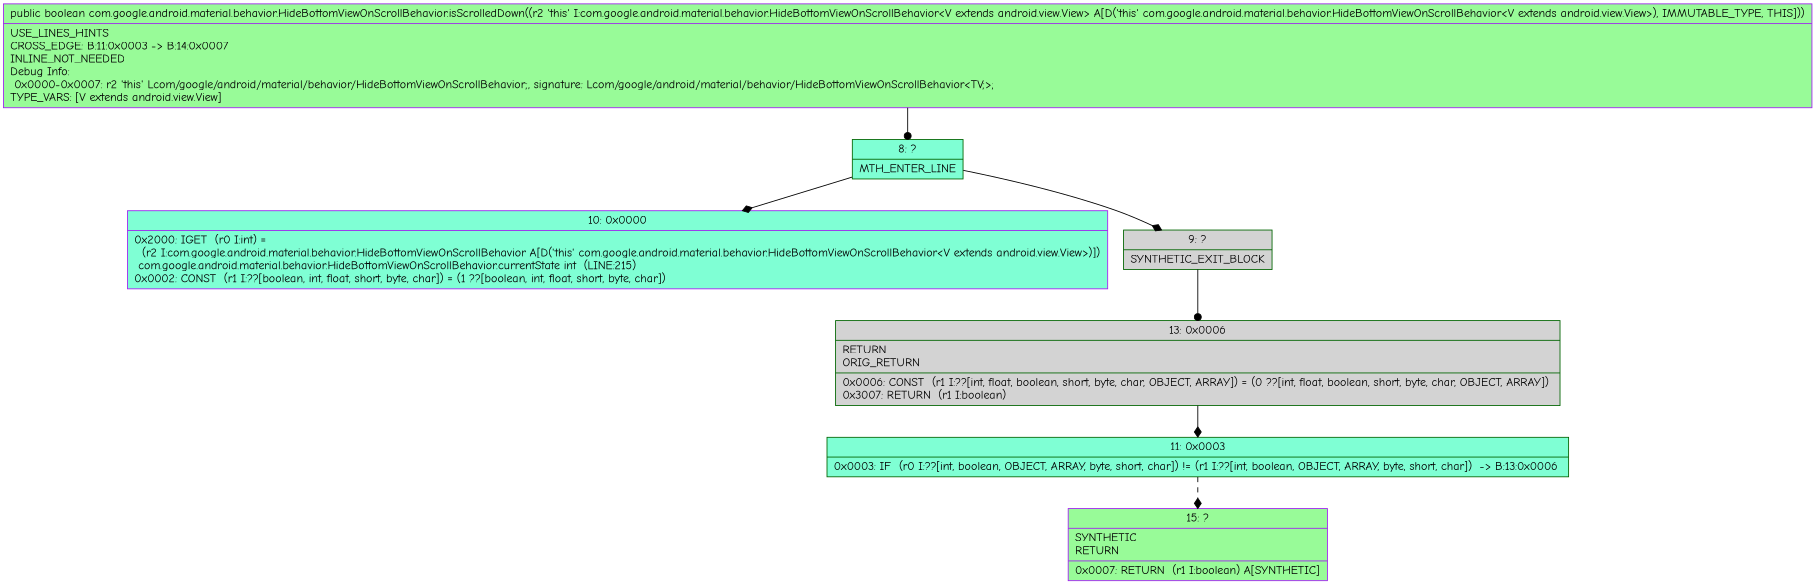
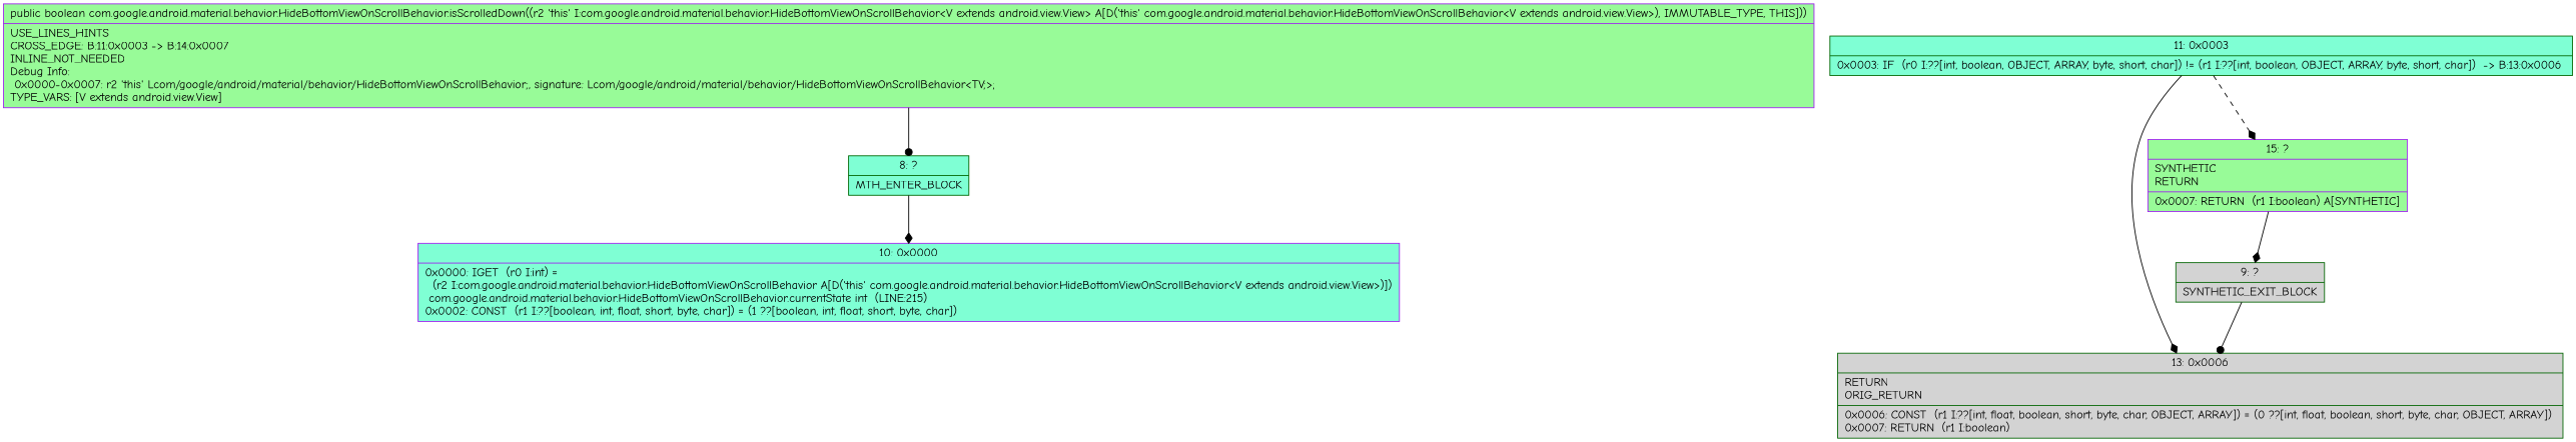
  digraph {
    fontname="Comic Neue"
    node [color=darkgreen fillcolor=aquamarine fontname="Comic Neue" shape=record style=filled]
    edge [arrowhead=diamond fontname="Comic Neue"]
-   n1 [label="{8\:\ ?|MTH_ENTER_LINE\l}"]
-   n2 [color=purple label="{10\:\ 0x0000|0x2000: IGET  (r0 I:int) = \l  (r2 I:com.google.android.material.behavior.HideBottomViewOnScrollBehavior A[D('this' com.google.android.material.behavior.HideBottomViewOnScrollBehavior\<V extends android.view.View\>)])\l com.google.android.material.behavior.HideBottomViewOnScrollBehavior.currentState int  (LINE:215)\l0x0002: CONST  (r1 I:??[boolean, int, float, short, byte, char]) = (1 ??[boolean, int, float, short, byte, char]) \l}"]
+   n1 [label="{8\:\ ?|MTH_ENTER_BLOCK\l}"]
+   n2 [color=purple label="{10\:\ 0x0000|0x0000: IGET  (r0 I:int) = \l  (r2 I:com.google.android.material.behavior.HideBottomViewOnScrollBehavior A[D('this' com.google.android.material.behavior.HideBottomViewOnScrollBehavior\<V extends android.view.View\>)])\l com.google.android.material.behavior.HideBottomViewOnScrollBehavior.currentState int  (LINE:215)\l0x0002: CONST  (r1 I:??[boolean, int, float, short, byte, char]) = (1 ??[boolean, int, float, short, byte, char]) \l}"]
    n3 [label="{11\:\ 0x0003|0x0003: IF  (r0 I:??[int, boolean, OBJECT, ARRAY, byte, short, char]) != (r1 I:??[int, boolean, OBJECT, ARRAY, byte, short, char])  \-\> B:13:0x0006 \l}"]
-   n4 [fillcolor=lightgrey label="{13\:\ 0x0006|RETURN\lORIG_RETURN\l|0x0006: CONST  (r1 I:??[int, float, boolean, short, byte, char, OBJECT, ARRAY]) = (0 ??[int, float, boolean, short, byte, char, OBJECT, ARRAY]) \l0x3007: RETURN  (r1 I:boolean) \l}"]
+   n4 [fillcolor=lightgrey label="{13\:\ 0x0006|RETURN\lORIG_RETURN\l|0x0006: CONST  (r1 I:??[int, float, boolean, short, byte, char, OBJECT, ARRAY]) = (0 ??[int, float, boolean, short, byte, char, OBJECT, ARRAY]) \l0x0007: RETURN  (r1 I:boolean) \l}"]
    n5 [color=purple fillcolor=palegreen label="{15\:\ ?|SYNTHETIC\lRETURN\l|0x0007: RETURN  (r1 I:boolean) A[SYNTHETIC]\l}"]
    n6 [fillcolor=lightgrey label="{9\:\ ?|SYNTHETIC_EXIT_BLOCK\l}"]
    n7 [color=purple fillcolor=palegreen label="{public boolean com.google.android.material.behavior.HideBottomViewOnScrollBehavior.isScrolledDown((r2 'this' I:com.google.android.material.behavior.HideBottomViewOnScrollBehavior\<V extends android.view.View\> A[D('this' com.google.android.material.behavior.HideBottomViewOnScrollBehavior\<V extends android.view.View\>), IMMUTABLE_TYPE, THIS]))  | USE_LINES_HINTS\lCROSS_EDGE: B:11:0x0003 \-\> B:14:0x0007\lINLINE_NOT_NEEDED\lDebug Info:\l  0x0000\-0x0007: r2 'this' Lcom\/google\/android\/material\/behavior\/HideBottomViewOnScrollBehavior;, signature: Lcom\/google\/android\/material\/behavior\/HideBottomViewOnScrollBehavior\<TV;\>;\lTYPE_VARS: [V extends android.view.View]\l}"]
    n1 -> n2
-   n4 -> n3
+   n3 -> n4
    n3 -> n5 [style=dashed]
-   n1 -> n6
+   n5 -> n6
    n6 -> n4 [arrowhead=dot]
    n7 -> n1 [arrowhead=dot]
  }
